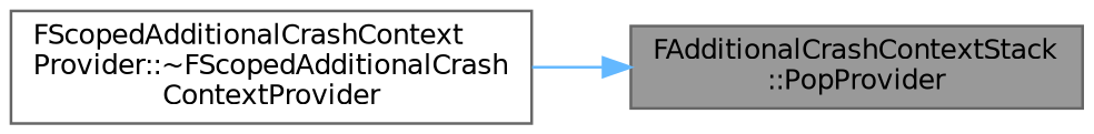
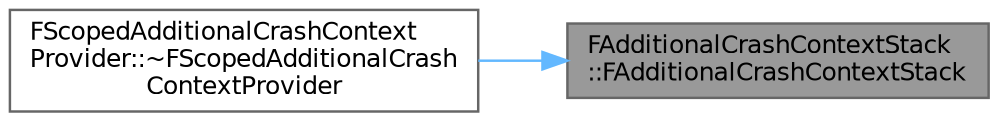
  digraph {
    rankdir=RL
    node [fontname=Helvetica fontsize=10 shape=box style=filled]
-   n1 [color=gray40 fillcolor=grey60 fontcolor=black height=0.2 label="FAdditionalCrashContextStack\l::PopProvider" width=0.4]
+   n1 [color=gray40 fillcolor=grey60 fontcolor=black height=0.2 label="FAdditionalCrashContextStack\l::FAdditionalCrashContextStack" width=0.4]
    n2 [color=grey40 fillcolor=white height=0.2 label="FScopedAdditionalCrashContext\lProvider::~FScopedAdditionalCrash\lContextProvider" width=0.4]
    n1 -> n2 [color=steelblue1 dir=back fontname=Helvetica fontsize=10 labelfontname=Helvetica labelfontsize=10 style=solid]
  }
